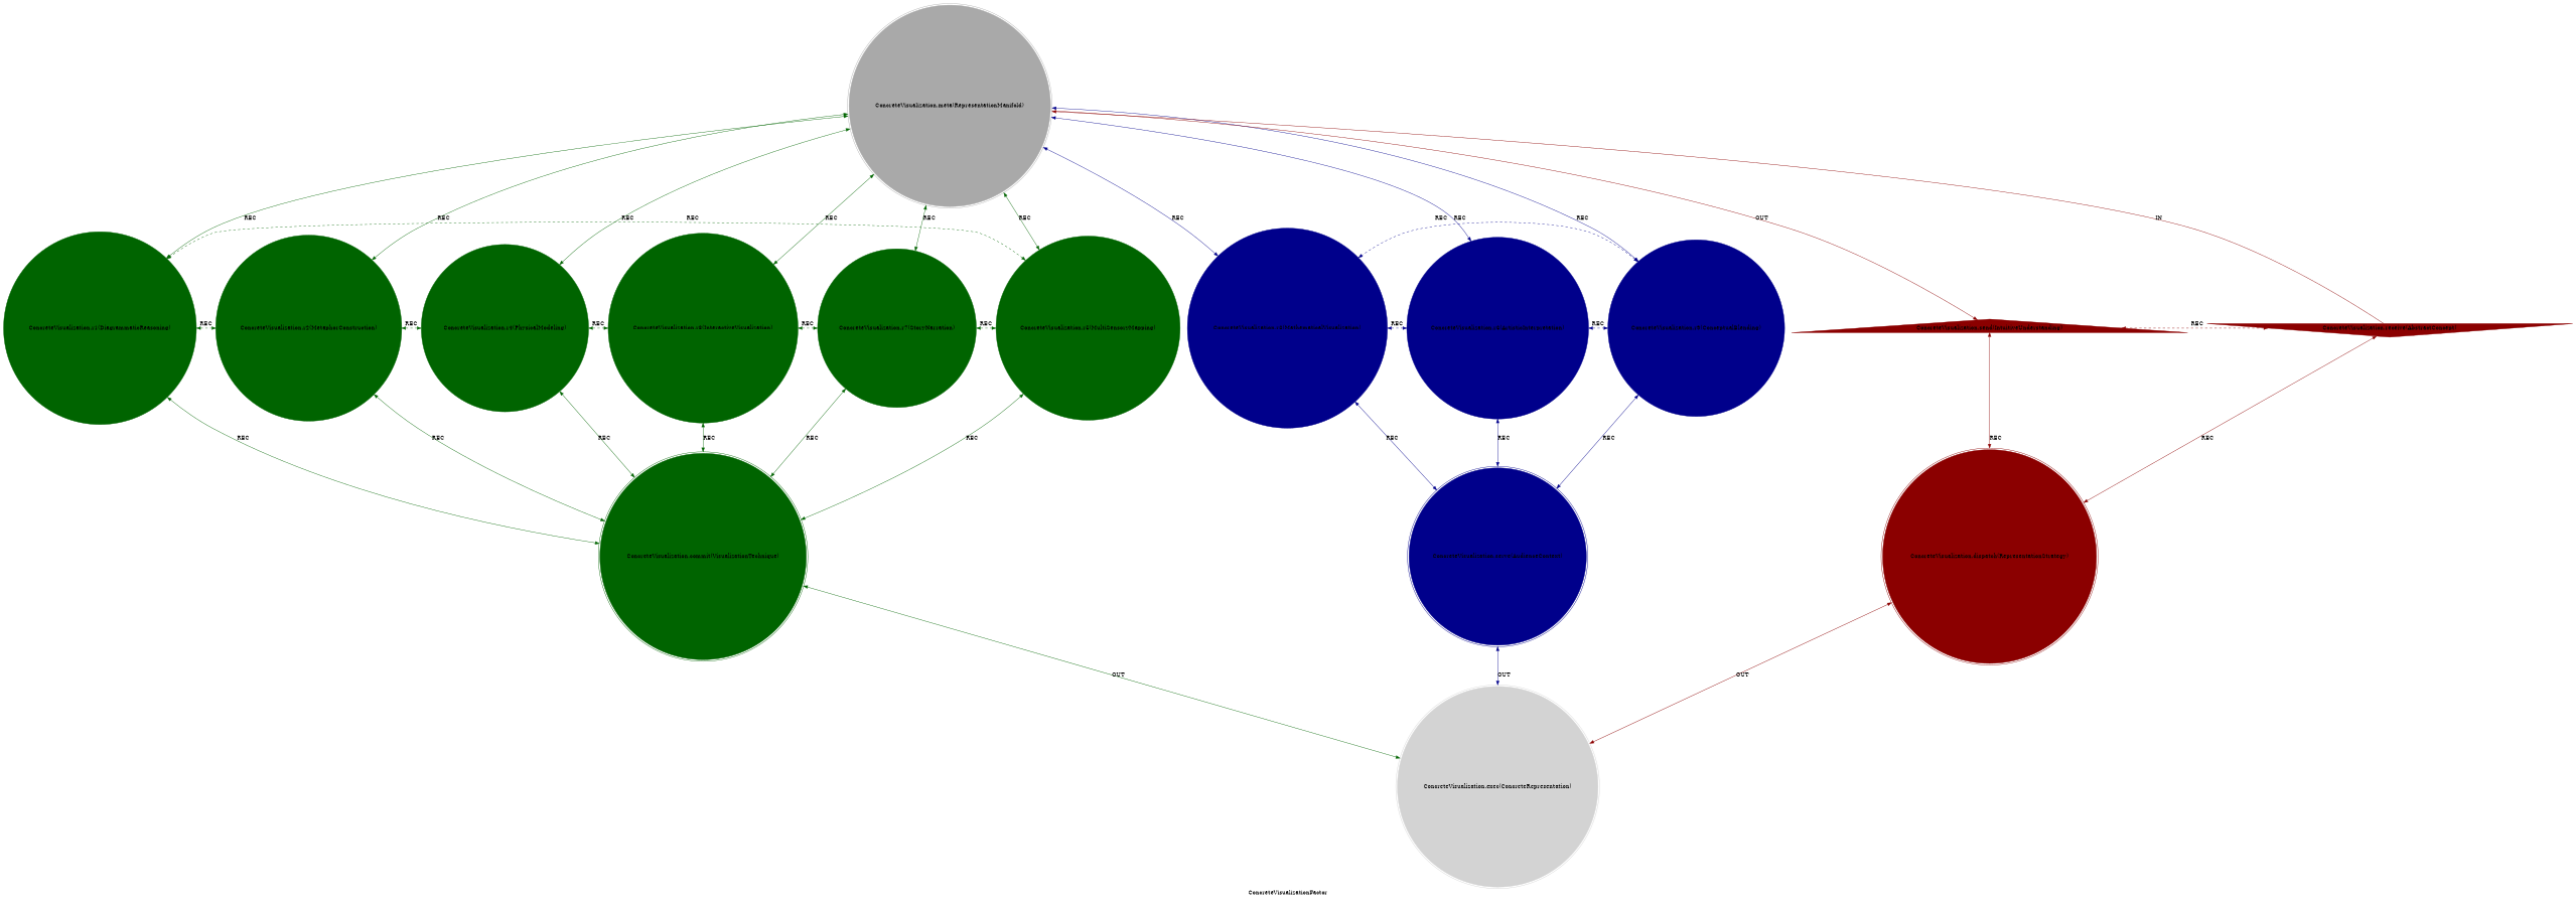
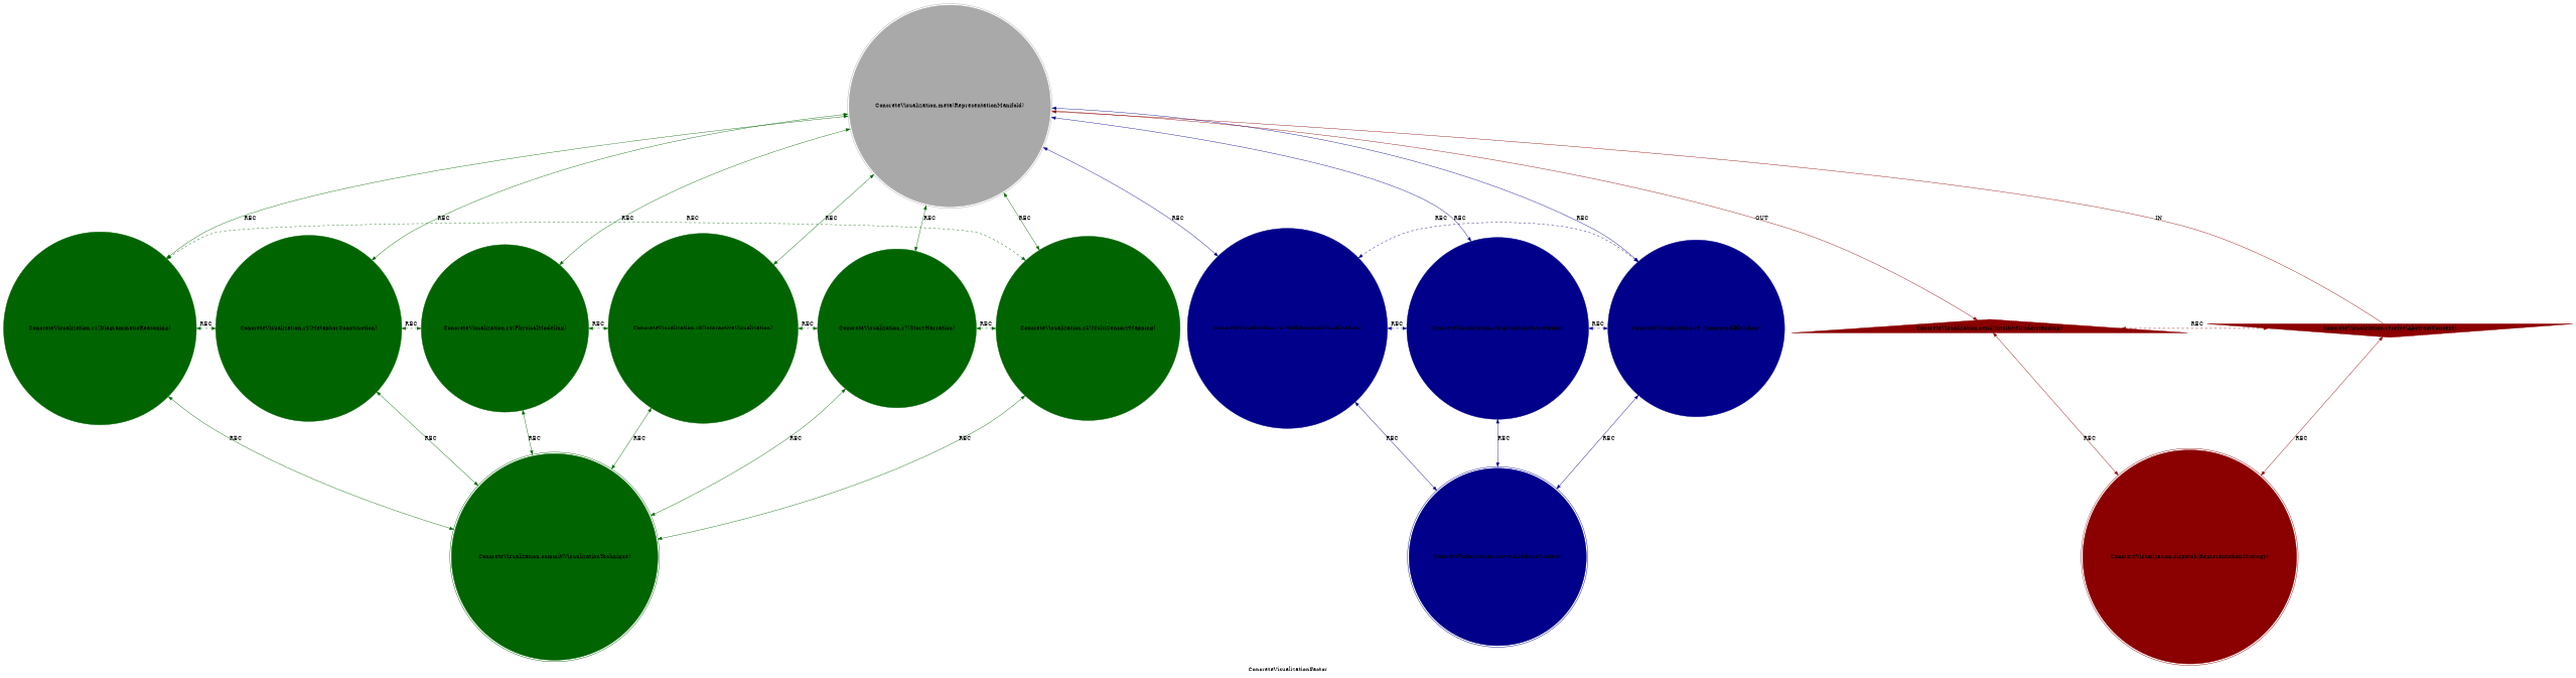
  strict digraph {
    color=lightgray
    label=ConcreteVisualizationFactor
    style=filled
    node [color=darkgreen shape=circle style=filled]
    edge [color=darkgreen dir=both]
    n1 [color=darkgray label="ConcreteVisualization.meta(RepresentationManifold)" shape=doublecircle]
    n2 [label="ConcreteVisualization.r1(DiagrammaticReasoning)"]
    n3 [label="ConcreteVisualization.r2(MetaphorConstruction)"]
    n4 [label="ConcreteVisualization.r4(PhysicalModeling)"]
    n5 [label="ConcreteVisualization.r8(InteractiveVisualization)"]
    n6 [label="ConcreteVisualization.r7(StoryNarration)"]
    n7 [label="ConcreteVisualization.r5(MultiSensoryMapping)"]
    n8 [color=darkblue label="ConcreteVisualization.r3(MathematicalVisualization)"]
    n9 [color=darkblue label="ConcreteVisualization.r6(ArtisticInterpretation)"]
    n10 [color=darkblue label="ConcreteVisualization.r9(ConceptualBlending)"]
    n11 [color=darkred label="ConcreteVisualization.send(IntuitiveUnderstanding)" shape=triangle]
    n12 [label="ConcreteVisualization.commit(VisualizationTechnique)" shape=doublecircle]
    n13 [color=darkblue label="ConcreteVisualization.serve(AudienceContext)" shape=doublecircle]
    n14 [color=darkred label="ConcreteVisualization.receive(AbstractConcept)" shape=invtriangle]
    n15 [color=darkred label="ConcreteVisualization.dispatch(RepresentationStrategy)" shape=doublecircle]
-   n16 [color=lightgray label="ConcreteVisualization.exec(ConcreteRepresentation)" shape=doublecircle]
    n1 -> n2 [label=REC]
    n1 -> n3 [label=REC]
    n1 -> n4 [label=REC]
    n1 -> n5 [label=REC]
    n1 -> n6 [label=REC]
    n1 -> n7 [label=REC]
    n1 -> n8 [color=darkblue label=REC]
    n1 -> n9 [color=darkblue label=REC]
    n1 -> n10 [color=darkblue label=REC]
    n1 -> n11 [color=darkred label=OUT dir=""]
    n2 -> n3 [constraint=false label=REC style=dashed]
    n2 -> n12 [label=REC]
    n3 -> n4 [constraint=false label=REC style=dashed]
    n3 -> n12 [label=REC]
    n4 -> n5 [constraint=false label=REC style=dashed]
    n4 -> n12 [label=REC]
    n5 -> n6 [constraint=false label=REC style=dashed]
    n5 -> n12 [label=REC]
    n6 -> n7 [constraint=false label=REC style=dashed]
    n6 -> n12 [label=REC]
    n7 -> n2 [constraint=false label=REC style=dashed]
    n7 -> n12 [label=REC]
    n8 -> n9 [color=darkblue constraint=false label=REC style=dashed]
    n8 -> n13 [color=darkblue label=REC]
    n9 -> n10 [color=darkblue constraint=false label=REC style=dashed]
    n9 -> n13 [color=darkblue label=REC]
    n10 -> n8 [color=darkblue constraint=false label=REC style=dashed]
    n10 -> n13 [color=darkblue label=REC]
    n11 -> n15 [color=darkred label=REC]
-   n12 -> n16 [label=OUT]
-   n13 -> n16 [color=darkblue label=OUT]
    n14 -> n1 [color=darkred constraint=false label=IN dir=""]
    n14 -> n11 [color=darkred constraint=false label=REC style=dashed]
    n14 -> n15 [color=darkred label=REC]
-   n15 -> n16 [color=darkred label=OUT]
  }
